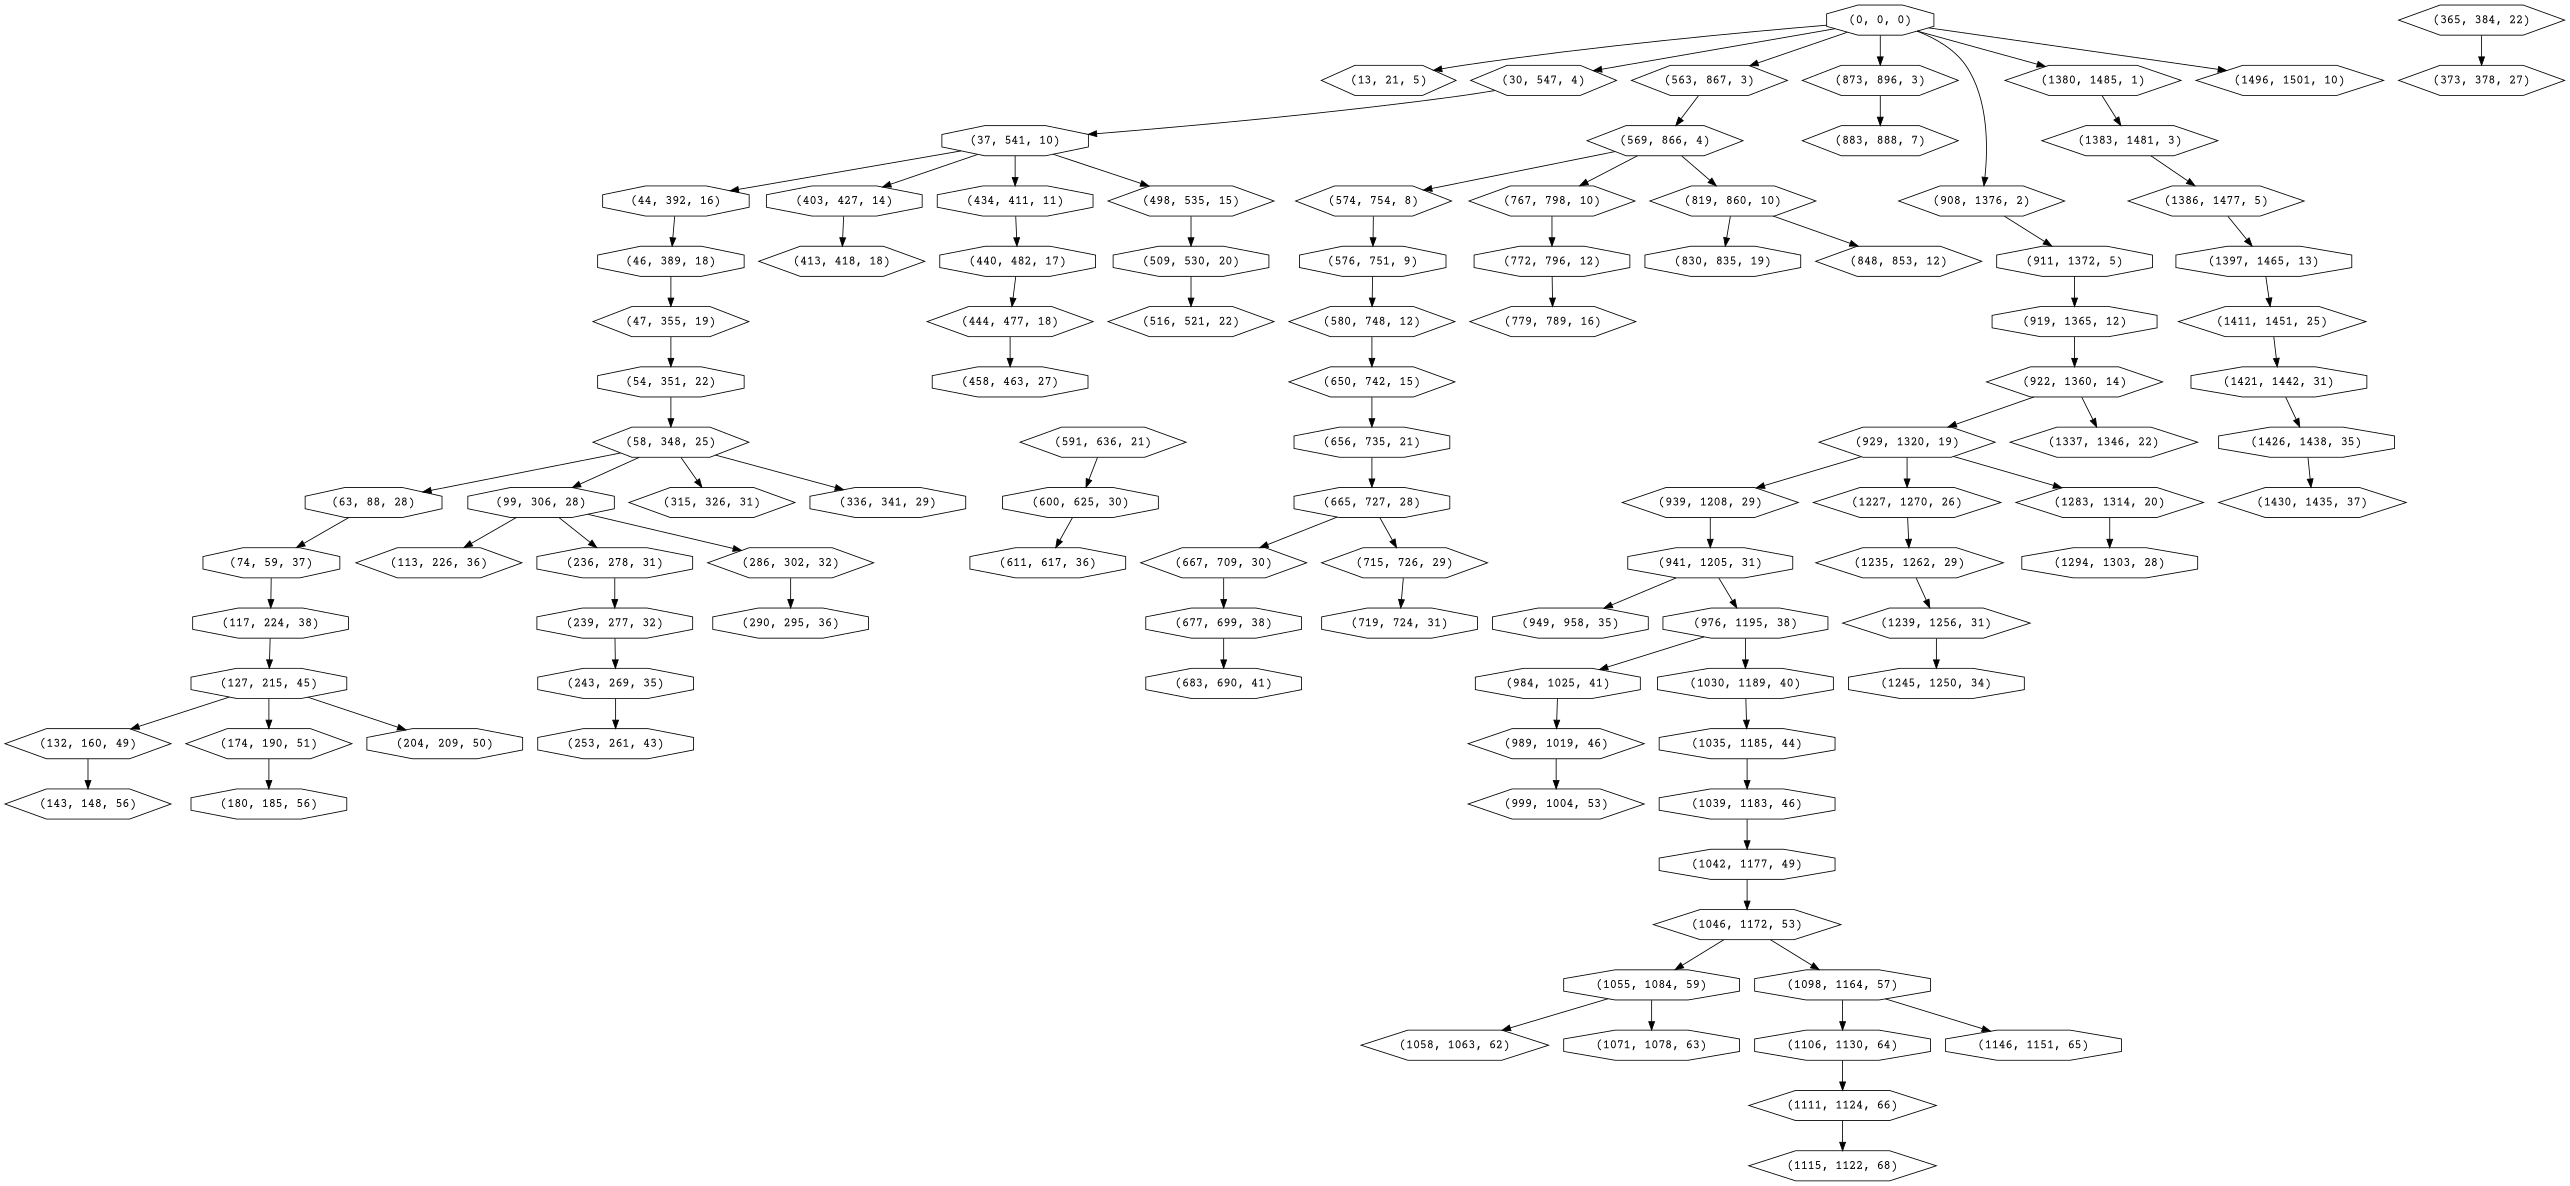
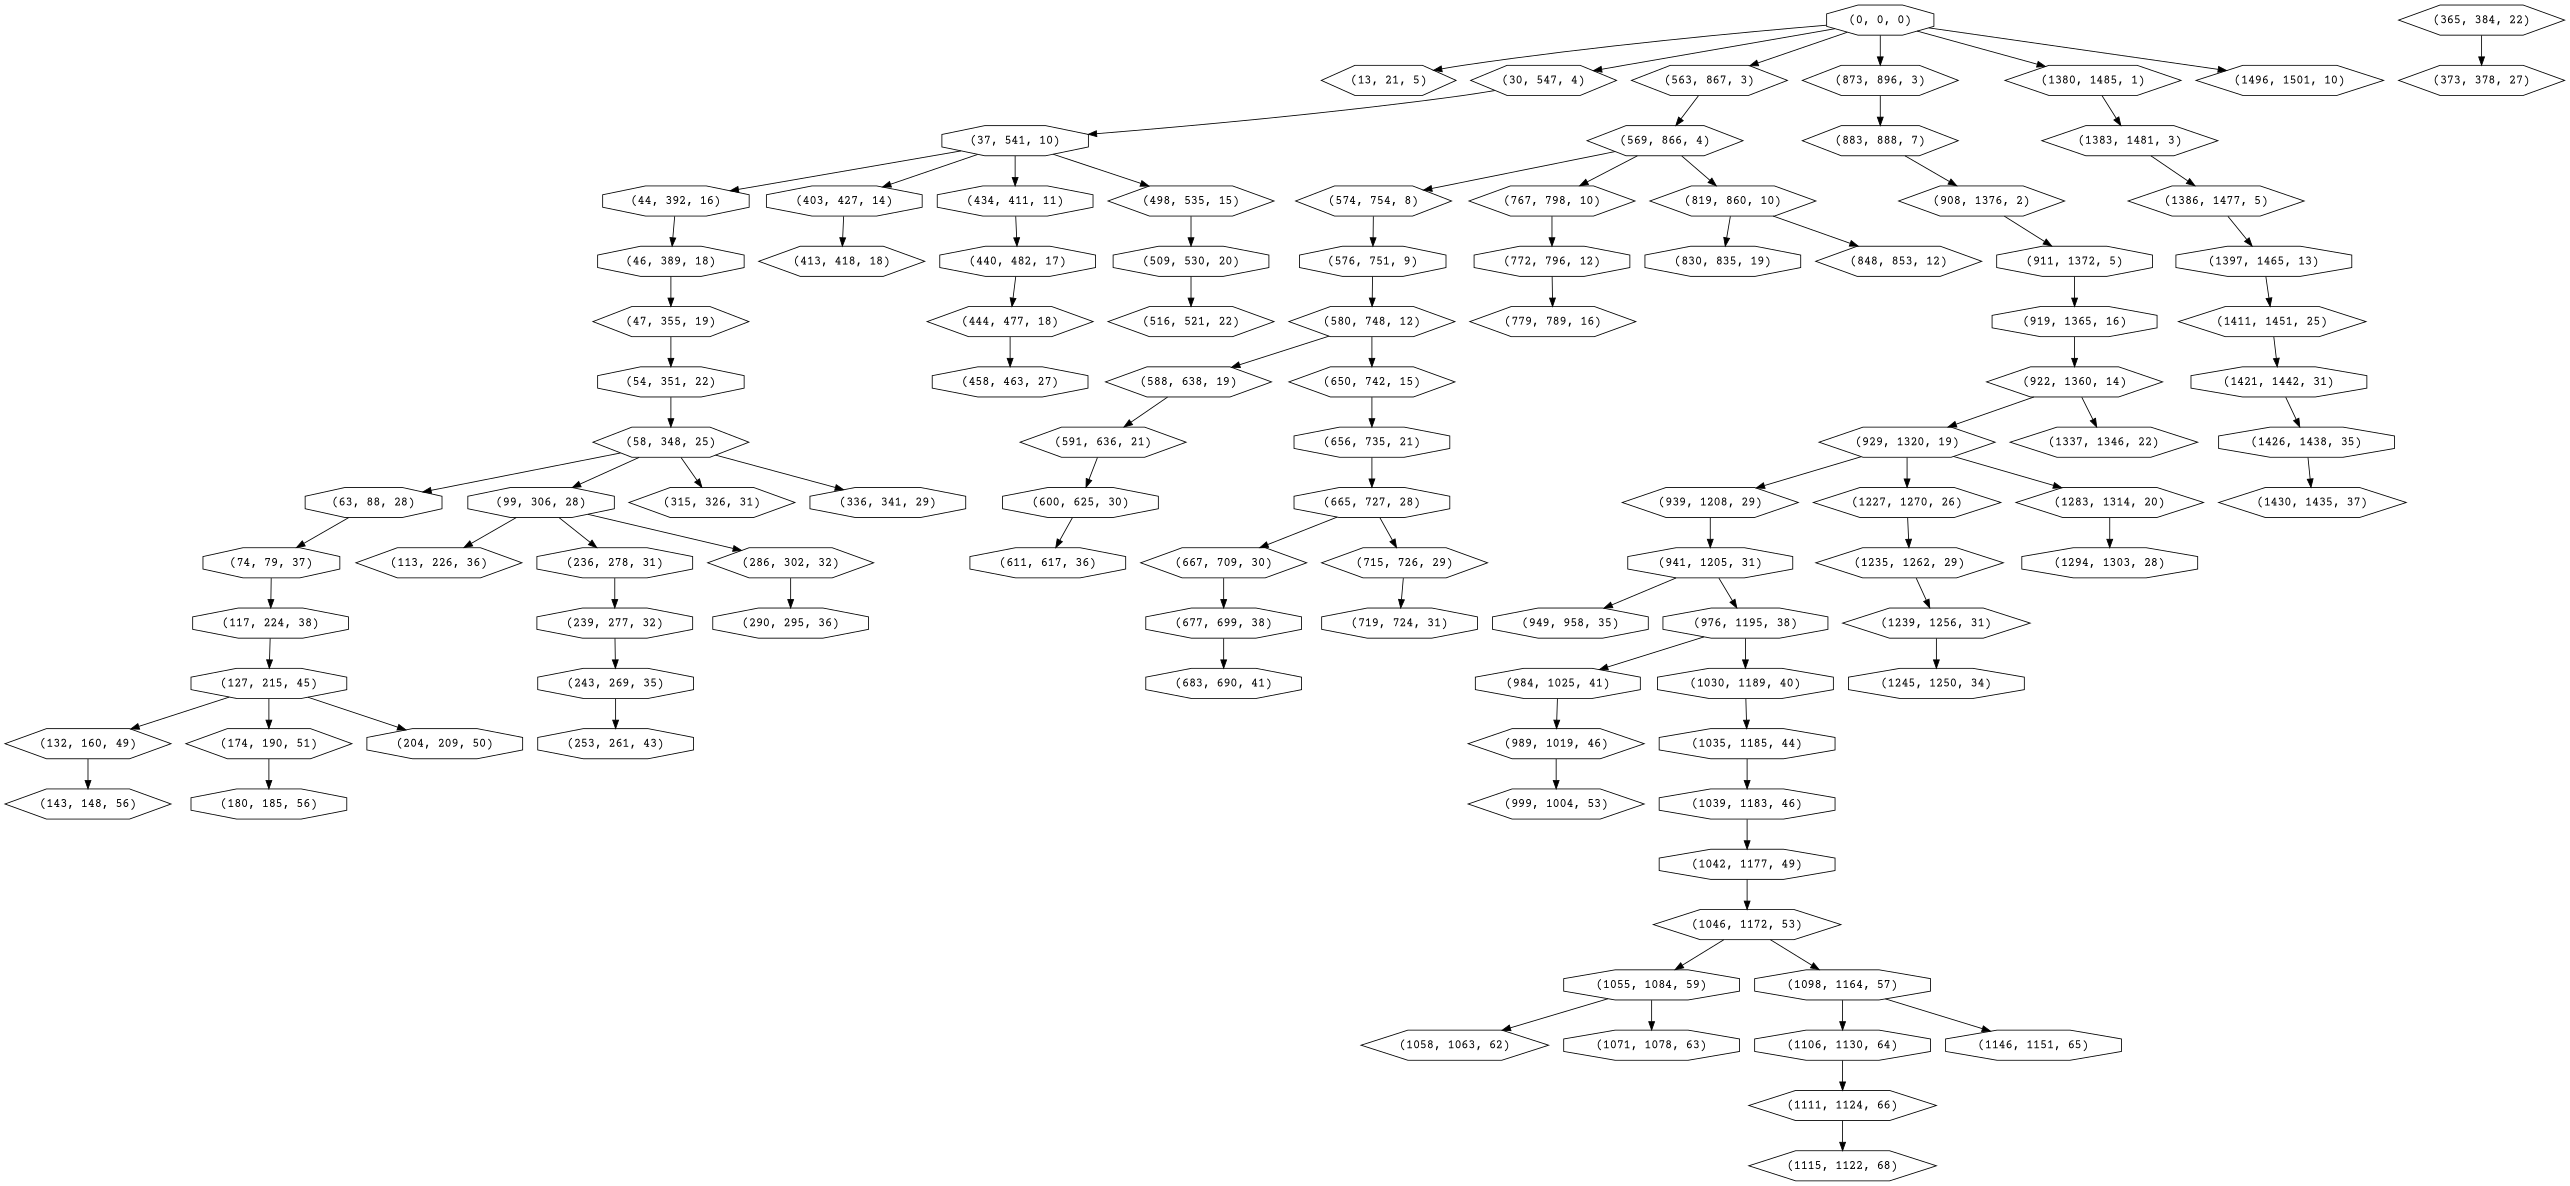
  digraph {
    fontname="Courier Prime"
    node [fontname="Courier Prime" shape=octagon]
    edge [fontname="Courier Prime"]
    "(13, 21, 5)" [shape=hexagon]
    "(0, 0, 0)"
    "(30, 547, 4)" [shape=hexagon]
    "(563, 867, 3)" [shape=hexagon]
    "(873, 896, 3)" [shape=hexagon]
    "(908, 1376, 2)" [shape=hexagon]
    "(1380, 1485, 1)" [shape=hexagon]
    "(1496, 1501, 10)" [shape=hexagon]
    "(37, 541, 10)"
    "(569, 866, 4)" [shape=hexagon]
    "(883, 888, 7)" [shape=hexagon]
    "(911, 1372, 5)"
    "(1383, 1481, 3)" [shape=hexagon]
    "(44, 392, 16)"
    "(403, 427, 14)"
    n16 [label="(434, 411, 11)"]
    "(498, 535, 15)" [shape=hexagon]
    "(46, 389, 18)"
    "(413, 418, 18)" [shape=hexagon]
    "(440, 482, 17)"
    "(509, 530, 20)"
    "(47, 355, 19)" [shape=hexagon]
    "(54, 351, 22)"
    "(58, 348, 25)" [shape=hexagon]
    "(63, 88, 28)"
    "(99, 306, 28)"
    "(315, 326, 31)" [shape=hexagon]
    "(336, 341, 29)"
-   "(74, 79, 37)" [label="(74, 59, 37)"]
+   "(74, 79, 37)"
    "(113, 226, 36)" [shape=hexagon]
    "(236, 278, 31)"
    "(286, 302, 32)" [shape=hexagon]
    "(117, 224, 38)"
    "(239, 277, 32)"
    "(290, 295, 36)"
    "(127, 215, 45)"
    "(132, 160, 49)" [shape=hexagon]
    "(174, 190, 51)" [shape=hexagon]
    "(204, 209, 50)"
    "(143, 148, 56)" [shape=hexagon]
    "(180, 185, 56)"
    "(243, 269, 35)"
    "(253, 261, 43)"
    "(365, 384, 22)" [shape=hexagon]
    "(373, 378, 27)" [shape=hexagon]
    "(444, 477, 18)" [shape=hexagon]
    "(458, 463, 27)"
    "(516, 521, 22)" [shape=hexagon]
    "(574, 754, 8)" [shape=hexagon]
    "(767, 798, 10)" [shape=hexagon]
    "(819, 860, 10)" [shape=hexagon]
    "(576, 751, 9)"
    "(772, 796, 12)"
    "(830, 835, 19)"
    "(848, 853, 12)" [shape=hexagon]
    "(580, 748, 12)" [shape=hexagon]
+   "(588, 638, 19)" [shape=hexagon]
    "(650, 742, 15)" [shape=hexagon]
    "(591, 636, 21)" [shape=hexagon]
    "(656, 735, 21)"
    "(600, 625, 30)"
    "(611, 617, 36)"
    "(665, 727, 28)"
    "(667, 709, 30)" [shape=hexagon]
    "(715, 726, 29)" [shape=hexagon]
    "(677, 699, 38)"
    "(719, 724, 31)"
    "(683, 690, 41)"
    "(779, 789, 16)" [shape=hexagon]
-   "(919, 1365, 12)"
+   "(919, 1365, 12)" [label="(919, 1365, 16)"]
    "(922, 1360, 14)" [shape=hexagon]
    "(929, 1320, 19)" [shape=hexagon]
    "(1337, 1346, 22)" [shape=hexagon]
    "(939, 1208, 29)" [shape=hexagon]
    "(1227, 1270, 26)" [shape=hexagon]
    "(1283, 1314, 20)" [shape=hexagon]
    "(941, 1205, 31)"
    "(1235, 1262, 29)" [shape=hexagon]
    "(1294, 1303, 28)"
    "(949, 958, 35)"
    "(976, 1195, 38)"
    "(984, 1025, 41)"
    "(1030, 1189, 40)"
    "(989, 1019, 46)" [shape=hexagon]
    "(1035, 1185, 44)"
    "(999, 1004, 53)" [shape=hexagon]
    "(1039, 1183, 46)"
    "(1042, 1177, 49)"
    "(1046, 1172, 53)" [shape=hexagon]
    "(1055, 1084, 59)"
    "(1098, 1164, 57)"
    "(1058, 1063, 62)" [shape=hexagon]
    "(1071, 1078, 63)"
    "(1106, 1130, 64)"
    "(1146, 1151, 65)"
    "(1111, 1124, 66)" [shape=hexagon]
    "(1115, 1122, 68)" [shape=hexagon]
    "(1239, 1256, 31)" [shape=hexagon]
    "(1245, 1250, 34)"
    "(1386, 1477, 5)" [shape=hexagon]
    "(1397, 1465, 13)"
    "(1411, 1451, 25)" [shape=hexagon]
    "(1421, 1442, 31)"
    "(1426, 1438, 35)"
    "(1430, 1435, 37)" [shape=hexagon]
    "(0, 0, 0)" -> "(13, 21, 5)"
    "(0, 0, 0)" -> "(30, 547, 4)"
    "(0, 0, 0)" -> "(563, 867, 3)"
    "(0, 0, 0)" -> "(873, 896, 3)"
-   "(0, 0, 0)" -> "(908, 1376, 2)"
+   "(883, 888, 7)" -> "(908, 1376, 2)"
    "(0, 0, 0)" -> "(1380, 1485, 1)"
    "(0, 0, 0)" -> "(1496, 1501, 10)"
    "(30, 547, 4)" -> "(37, 541, 10)"
    "(563, 867, 3)" -> "(569, 866, 4)"
    "(873, 896, 3)" -> "(883, 888, 7)"
    "(908, 1376, 2)" -> "(911, 1372, 5)"
    "(1380, 1485, 1)" -> "(1383, 1481, 3)"
    "(37, 541, 10)" -> "(44, 392, 16)"
    "(37, 541, 10)" -> "(403, 427, 14)"
    "(37, 541, 10)" -> n16
    "(37, 541, 10)" -> "(498, 535, 15)"
    "(569, 866, 4)" -> "(574, 754, 8)"
    "(569, 866, 4)" -> "(767, 798, 10)"
    "(569, 866, 4)" -> "(819, 860, 10)"
    "(911, 1372, 5)" -> "(919, 1365, 12)"
    "(1383, 1481, 3)" -> "(1386, 1477, 5)"
    "(44, 392, 16)" -> "(46, 389, 18)"
    "(403, 427, 14)" -> "(413, 418, 18)"
    n16 -> "(440, 482, 17)"
    "(498, 535, 15)" -> "(509, 530, 20)"
    "(46, 389, 18)" -> "(47, 355, 19)"
    "(440, 482, 17)" -> "(444, 477, 18)"
    "(509, 530, 20)" -> "(516, 521, 22)"
    "(47, 355, 19)" -> "(54, 351, 22)"
    "(54, 351, 22)" -> "(58, 348, 25)"
    "(58, 348, 25)" -> "(63, 88, 28)"
    "(58, 348, 25)" -> "(99, 306, 28)"
    "(58, 348, 25)" -> "(315, 326, 31)"
    "(58, 348, 25)" -> "(336, 341, 29)"
    "(63, 88, 28)" -> "(74, 79, 37)"
    "(99, 306, 28)" -> "(113, 226, 36)"
    "(99, 306, 28)" -> "(236, 278, 31)"
    "(99, 306, 28)" -> "(286, 302, 32)"
    "(74, 79, 37)" -> "(117, 224, 38)"
    "(236, 278, 31)" -> "(239, 277, 32)"
    "(286, 302, 32)" -> "(290, 295, 36)"
    "(117, 224, 38)" -> "(127, 215, 45)"
    "(239, 277, 32)" -> "(243, 269, 35)"
    "(127, 215, 45)" -> "(132, 160, 49)"
    "(127, 215, 45)" -> "(174, 190, 51)"
    "(127, 215, 45)" -> "(204, 209, 50)"
    "(132, 160, 49)" -> "(143, 148, 56)"
    "(174, 190, 51)" -> "(180, 185, 56)"
    "(243, 269, 35)" -> "(253, 261, 43)"
    "(365, 384, 22)" -> "(373, 378, 27)"
    "(444, 477, 18)" -> "(458, 463, 27)"
    "(574, 754, 8)" -> "(576, 751, 9)"
    "(767, 798, 10)" -> "(772, 796, 12)"
    "(819, 860, 10)" -> "(830, 835, 19)"
    "(819, 860, 10)" -> "(848, 853, 12)"
    "(576, 751, 9)" -> "(580, 748, 12)"
    "(772, 796, 12)" -> "(779, 789, 16)"
+   "(580, 748, 12)" -> "(588, 638, 19)"
    "(580, 748, 12)" -> "(650, 742, 15)"
+   "(588, 638, 19)" -> "(591, 636, 21)"
    "(650, 742, 15)" -> "(656, 735, 21)"
    "(591, 636, 21)" -> "(600, 625, 30)"
    "(656, 735, 21)" -> "(665, 727, 28)"
    "(600, 625, 30)" -> "(611, 617, 36)"
    "(665, 727, 28)" -> "(667, 709, 30)"
    "(665, 727, 28)" -> "(715, 726, 29)"
    "(667, 709, 30)" -> "(677, 699, 38)"
    "(715, 726, 29)" -> "(719, 724, 31)"
    "(677, 699, 38)" -> "(683, 690, 41)"
    "(919, 1365, 12)" -> "(922, 1360, 14)"
    "(922, 1360, 14)" -> "(929, 1320, 19)"
    "(922, 1360, 14)" -> "(1337, 1346, 22)"
    "(929, 1320, 19)" -> "(939, 1208, 29)"
    "(929, 1320, 19)" -> "(1227, 1270, 26)"
    "(929, 1320, 19)" -> "(1283, 1314, 20)"
    "(939, 1208, 29)" -> "(941, 1205, 31)"
    "(1227, 1270, 26)" -> "(1235, 1262, 29)"
    "(1283, 1314, 20)" -> "(1294, 1303, 28)"
    "(941, 1205, 31)" -> "(949, 958, 35)"
    "(941, 1205, 31)" -> "(976, 1195, 38)"
    "(1235, 1262, 29)" -> "(1239, 1256, 31)"
    "(976, 1195, 38)" -> "(984, 1025, 41)"
    "(976, 1195, 38)" -> "(1030, 1189, 40)"
    "(984, 1025, 41)" -> "(989, 1019, 46)"
    "(1030, 1189, 40)" -> "(1035, 1185, 44)"
    "(989, 1019, 46)" -> "(999, 1004, 53)"
    "(1035, 1185, 44)" -> "(1039, 1183, 46)"
    "(1039, 1183, 46)" -> "(1042, 1177, 49)"
    "(1042, 1177, 49)" -> "(1046, 1172, 53)"
    "(1046, 1172, 53)" -> "(1055, 1084, 59)"
    "(1046, 1172, 53)" -> "(1098, 1164, 57)"
    "(1055, 1084, 59)" -> "(1058, 1063, 62)"
    "(1055, 1084, 59)" -> "(1071, 1078, 63)"
    "(1098, 1164, 57)" -> "(1106, 1130, 64)"
    "(1098, 1164, 57)" -> "(1146, 1151, 65)"
    "(1106, 1130, 64)" -> "(1111, 1124, 66)"
    "(1111, 1124, 66)" -> "(1115, 1122, 68)"
    "(1239, 1256, 31)" -> "(1245, 1250, 34)"
    "(1386, 1477, 5)" -> "(1397, 1465, 13)"
    "(1397, 1465, 13)" -> "(1411, 1451, 25)"
    "(1411, 1451, 25)" -> "(1421, 1442, 31)"
    "(1421, 1442, 31)" -> "(1426, 1438, 35)"
    "(1426, 1438, 35)" -> "(1430, 1435, 37)"
  }
